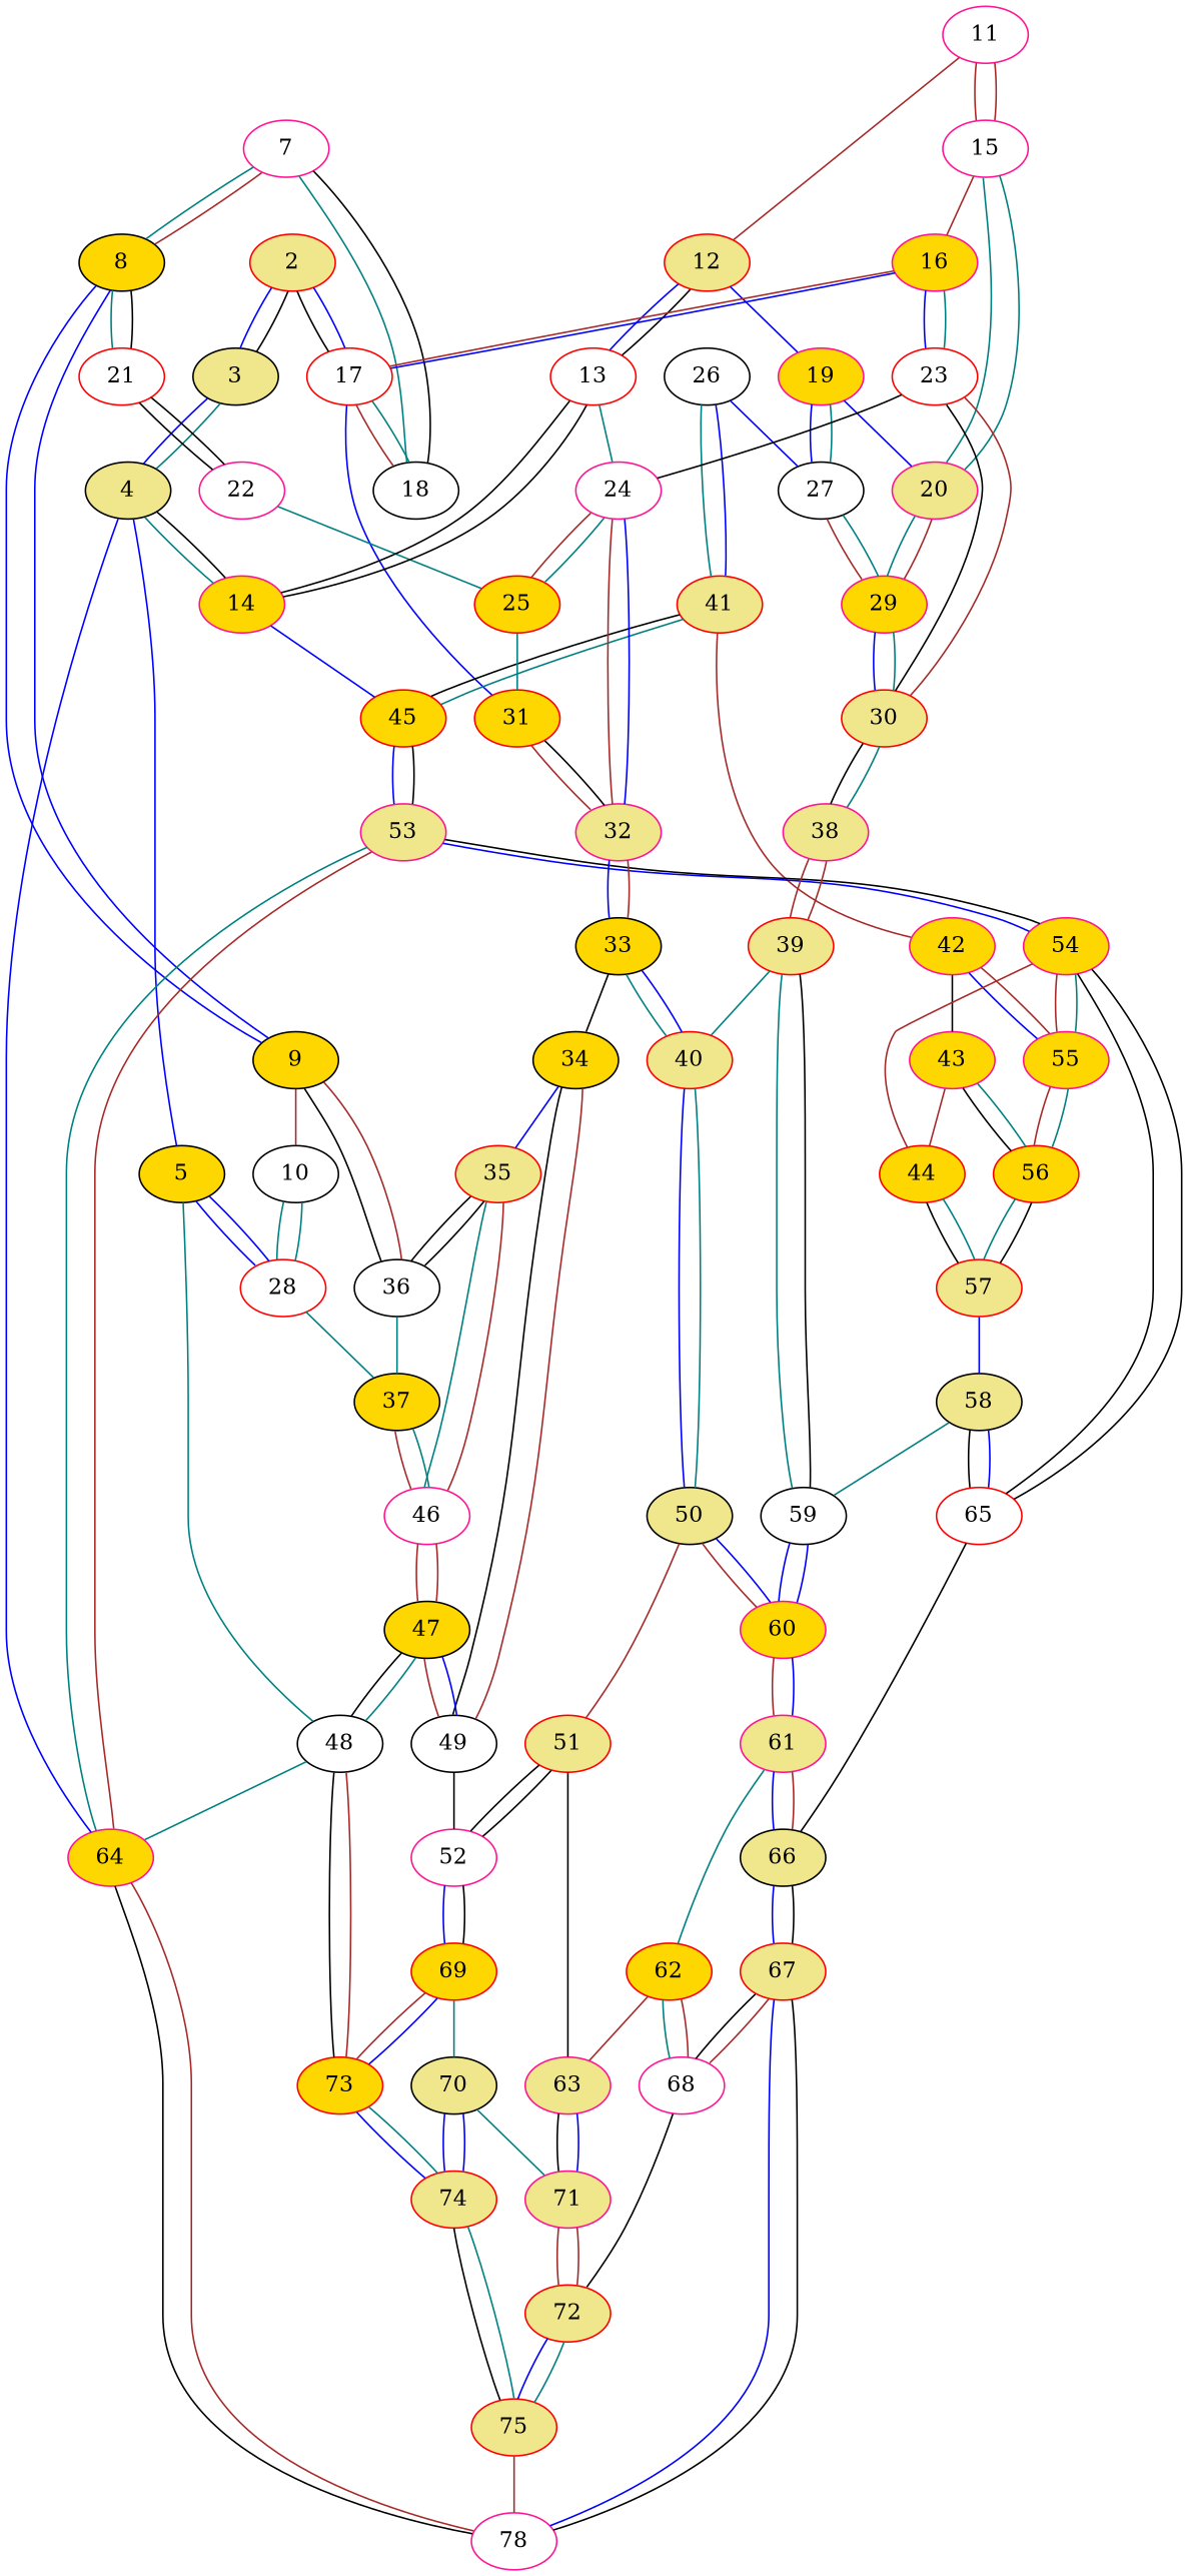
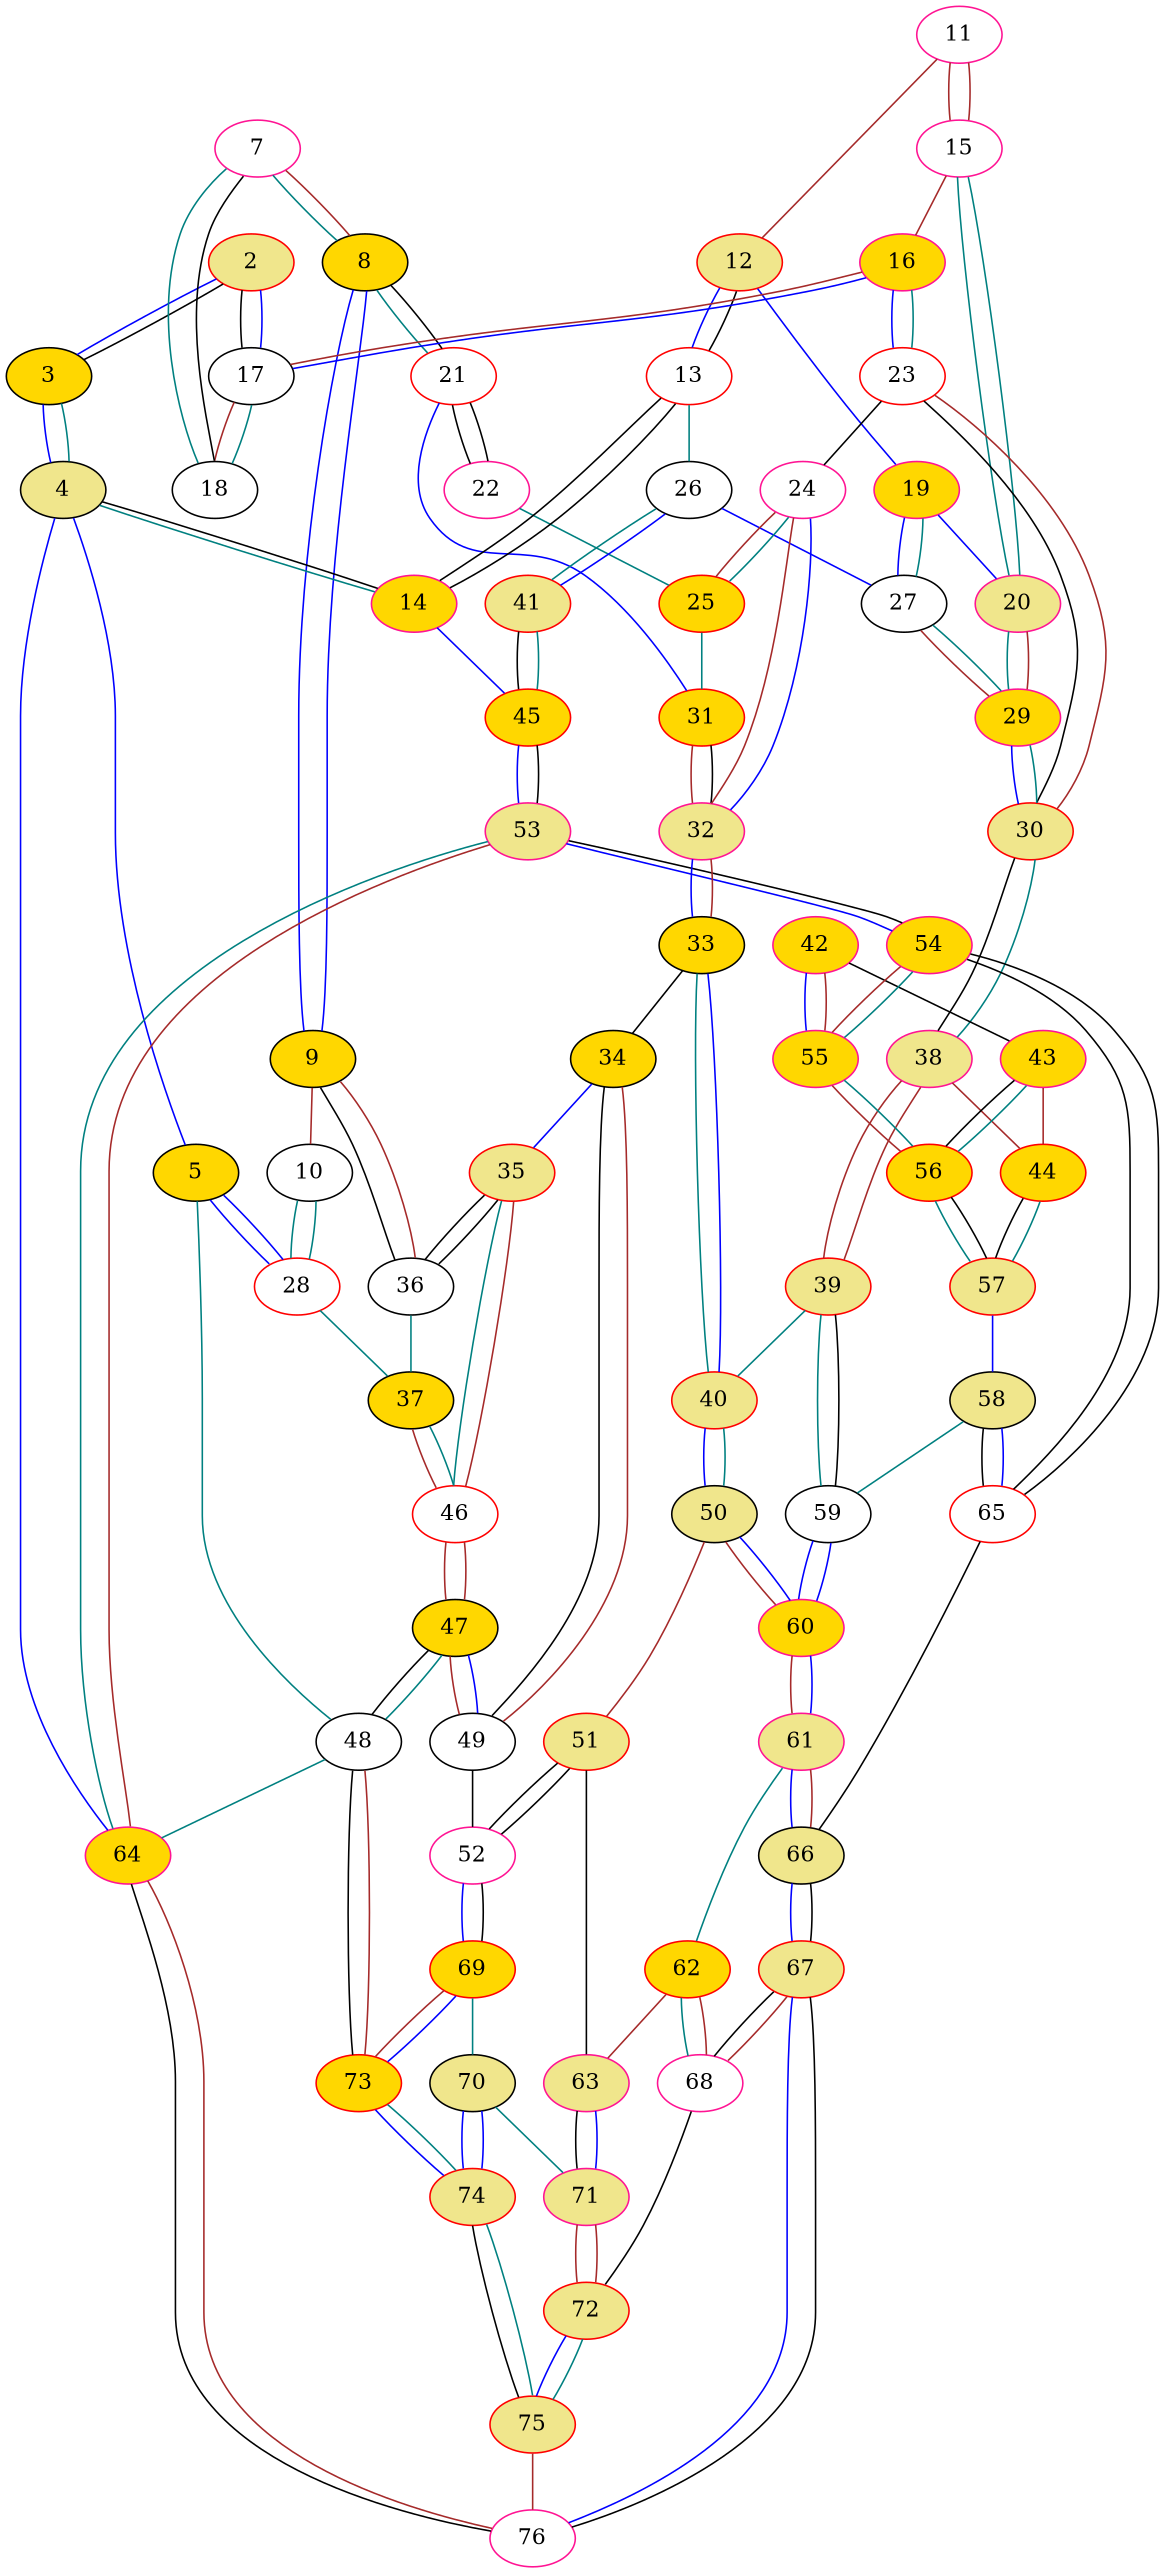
  graph {
    node [color=red fillcolor=gold style=filled]
    edge [color=teal]
    2 [fillcolor=khaki]
-   3 [color=black fillcolor=khaki]
-   17 [fillcolor=white]
+   3 [color=black]
+   17 [color=black fillcolor=white]
    7 [color=deeppink fillcolor=white]
    8 [color=black]
    18 [color=black fillcolor=white]
    4 [color=black fillcolor=khaki]
    5 [color=black]
    14 [color=deeppink]
    64 [color=deeppink]
    28 [fillcolor=white]
    48 [color=black fillcolor=white]
    45
-   76 [color=deeppink fillcolor=white label=78]
+   76 [color=deeppink fillcolor=white]
    37 [color=black]
    73
    10 [color=black fillcolor=white]
    9 [color=black]
    21 [fillcolor=white]
    36 [color=black fillcolor=white]
    22 [color=deeppink fillcolor=white]
    31
    11 [color=deeppink fillcolor=white]
    12 [fillcolor=khaki]
    15 [color=deeppink fillcolor=white]
    13 [fillcolor=white]
    19 [color=deeppink]
    16 [color=deeppink]
    20 [color=deeppink fillcolor=khaki]
    26 [color=black fillcolor=white]
    27 [color=black fillcolor=white]
    41 [fillcolor=khaki]
    53 [color=deeppink fillcolor=khaki]
    23 [fillcolor=white]
    29 [color=deeppink]
    24 [color=deeppink fillcolor=white]
    30 [fillcolor=khaki]
    25
    32 [color=deeppink fillcolor=khaki]
    38 [color=deeppink fillcolor=khaki]
    33 [color=black]
    42 [color=deeppink]
-   46 [color=deeppink fillcolor=white]
+   46 [fillcolor=white]
    39 [fillcolor=khaki]
    44
    34 [color=black]
    40 [fillcolor=khaki]
    35 [fillcolor=khaki]
    49 [color=black fillcolor=white]
    50 [color=black fillcolor=khaki]
    52 [color=deeppink fillcolor=white]
    47 [color=black]
    59 [color=black fillcolor=white]
    57 [fillcolor=khaki]
    60 [color=deeppink]
    51 [fillcolor=khaki]
    43 [color=deeppink]
    55 [color=deeppink]
    56
    58 [color=black fillcolor=khaki]
    54 [color=deeppink]
    74 [fillcolor=khaki]
    69
    63 [color=deeppink fillcolor=khaki]
    61 [color=deeppink fillcolor=khaki]
    71 [color=deeppink fillcolor=khaki]
    70 [color=black fillcolor=khaki]
    65 [fillcolor=white]
    66 [color=black fillcolor=khaki]
    62
    68 [color=deeppink fillcolor=white]
    67 [fillcolor=khaki]
    72 [fillcolor=khaki]
    75 [fillcolor=khaki]
    2 -- 3 [color=blue]
    2 -- 3 [color=black]
    2 -- 17 [color=black]
    2 -- 17 [color=blue]
    3 -- 4 [color=blue]
    3 -- 4
    17 -- 18 [color=brown]
    17 -- 18
    7 -- 8
    7 -- 8 [color=brown]
    7 -- 18
    7 -- 18 [color=black]
    8 -- 9 [color=blue]
    8 -- 9 [color=blue]
    8 -- 21
    8 -- 21 [color=black]
    4 -- 5 [color=blue]
    4 -- 14
    4 -- 14 [color=black]
    4 -- 64 [color=blue]
    5 -- 28 [color=blue]
    5 -- 28 [color=blue]
    5 -- 48
    14 -- 45 [color=blue]
    64 -- 76 [color=black]
    64 -- 76 [color=brown]
    28 -- 37
    48 -- 64
    48 -- 73 [color=black]
    48 -- 73 [color=brown]
    45 -- 53 [color=blue]
    45 -- 53 [color=black]
    37 -- 46 [color=brown]
    37 -- 46
    73 -- 74 [color=blue]
    73 -- 74
    10 -- 28
    10 -- 28
    9 -- 10 [color=brown]
    9 -- 36 [color=black]
    9 -- 36 [color=brown]
    21 -- 22 [color=black]
    21 -- 22 [color=black]
-   17 -- 31 [color=blue]
+   21 -- 31 [color=blue]
    36 -- 37
    22 -- 25
    31 -- 32 [color=brown]
    31 -- 32 [color=black]
    11 -- 12 [color=brown]
    11 -- 15 [color=brown]
    11 -- 15 [color=brown]
    12 -- 13 [color=blue]
    12 -- 13 [color=black]
    12 -- 19 [color=blue]
    15 -- 16 [color=brown]
    15 -- 20
    15 -- 20
    13 -- 14 [color=black]
    13 -- 14 [color=black]
-   13 -- 24
+   13 -- 26
    19 -- 20 [color=blue]
    19 -- 27 [color=blue]
    19 -- 27
    16 -- 17 [color=brown]
    16 -- 17 [color=blue]
    16 -- 23 [color=blue]
    16 -- 23
    20 -- 29
    20 -- 29 [color=brown]
    26 -- 27 [color=blue]
    26 -- 41
    26 -- 41 [color=blue]
    27 -- 29 [color=brown]
    27 -- 29
    41 -- 45 [color=black]
    41 -- 45
-   41 -- 42 [color=brown]
    53 -- 64
    53 -- 64 [color=brown]
    53 -- 54 [color=blue]
    53 -- 54 [color=black]
    23 -- 24 [color=black]
    23 -- 30 [color=black]
    23 -- 30 [color=brown]
    29 -- 30 [color=blue]
    29 -- 30
    24 -- 25 [color=brown]
    24 -- 25
    24 -- 32 [color=brown]
    24 -- 32 [color=blue]
    30 -- 38 [color=black]
    30 -- 38
    25 -- 31
    32 -- 33 [color=blue]
    32 -- 33 [color=brown]
    38 -- 39 [color=brown]
    38 -- 39 [color=brown]
-   54 -- 44 [color=brown]
+   38 -- 44 [color=brown]
    33 -- 34 [color=black]
    33 -- 40
    33 -- 40 [color=blue]
    42 -- 43 [color=black]
    42 -- 55 [color=blue]
    42 -- 55 [color=brown]
    46 -- 47 [color=brown]
    46 -- 47 [color=brown]
    39 -- 40
    39 -- 59
    39 -- 59 [color=black]
    44 -- 57 [color=black]
    44 -- 57
    34 -- 35 [color=blue]
    34 -- 49 [color=black]
    34 -- 49 [color=brown]
    40 -- 50 [color=blue]
    40 -- 50
    35 -- 36 [color=black]
    35 -- 36 [color=black]
    35 -- 46
    35 -- 46 [color=brown]
    49 -- 52 [color=black]
    50 -- 60 [color=brown]
    50 -- 60 [color=blue]
    50 -- 51 [color=brown]
    52 -- 69 [color=blue]
    52 -- 69 [color=black]
    47 -- 48 [color=black]
    47 -- 48
    47 -- 49 [color=brown]
    47 -- 49 [color=blue]
    59 -- 60 [color=blue]
    59 -- 60 [color=blue]
    57 -- 58 [color=blue]
    60 -- 61 [color=brown]
    60 -- 61 [color=blue]
    51 -- 52 [color=black]
    51 -- 52 [color=black]
    51 -- 63 [color=black]
    43 -- 44 [color=brown]
    43 -- 56 [color=black]
    43 -- 56
    55 -- 56 [color=brown]
    55 -- 56
    56 -- 57
    56 -- 57 [color=black]
    58 -- 59
    58 -- 65 [color=black]
    58 -- 65 [color=blue]
    54 -- 55 [color=brown]
    54 -- 55
    54 -- 65 [color=black]
    54 -- 65 [color=black]
    74 -- 75 [color=black]
    74 -- 75
    69 -- 73 [color=brown]
    69 -- 73 [color=blue]
    69 -- 70
    63 -- 71 [color=black]
    63 -- 71 [color=blue]
    61 -- 66 [color=blue]
    61 -- 66 [color=brown]
    61 -- 62
    71 -- 72 [color=brown]
    71 -- 72 [color=brown]
    70 -- 74 [color=blue]
    70 -- 74 [color=blue]
    70 -- 71
    65 -- 66 [color=black]
    66 -- 67 [color=blue]
    66 -- 67 [color=black]
    62 -- 63 [color=brown]
    62 -- 68
    62 -- 68 [color=brown]
    68 -- 72 [color=black]
    67 -- 76 [color=blue]
    67 -- 76 [color=black]
    67 -- 68 [color=black]
    67 -- 68 [color=brown]
    72 -- 75 [color=blue]
    72 -- 75
    75 -- 76 [color=brown]
  }
